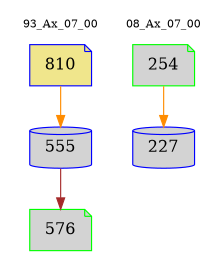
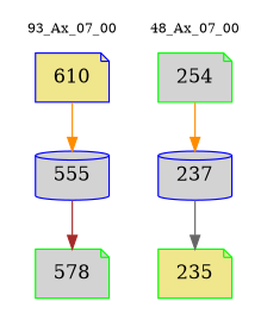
  digraph {
    node [color=blue fillcolor=lightgrey shape=note style=filled]
    edge [color=darkorange]
-   n1 [fillcolor=khaki label=810]
+   n1 [fillcolor=khaki label=610]
    n2 [label=555 shape=cylinder]
-   n3 [color=green label=576]
+   n3 [color=green label=578]
    n4 [color=green label=254]
-   n5 [label=227 shape=cylinder]
+   n5 [label=237 shape=cylinder]
+   n6 [color=green fillcolor=khaki label=235]
    subgraph cluster_1 {
      color=white
      fontsize=10
      label="93_Ax_07_00"
      n1
      n2
      n3
    }
    subgraph cluster_2 {
      color=white
      fontsize=10
-     label="08_Ax_07_00"
+     label="48_Ax_07_00"
      n4
      n5
+     n6
    }
    n1 -> n2
    n2 -> n3 [color=brown]
    n4 -> n5
+   n5 -> n6 [color=gray40]
  }
